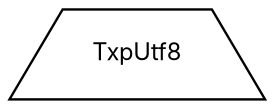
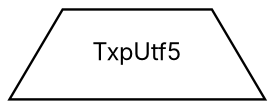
  digraph {
    rankdir=LR
    fontname=Inter
-   n1 [color=black fillcolor=white fontname=Inter fontsize=10 height=0.2 label=TxpUtf8 shape=trapezium style=filled width=0.4]
+   n1 [color=black fillcolor=white fontname=Inter fontsize=10 height=0.2 label=TxpUtf5 shape=trapezium style=filled width=0.4]
  }
